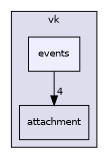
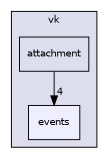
  digraph {
    compound=true
    node [fontname=Helvetica fontsize=10 shape=box]
    n1 [label=attachment]
    n2 [fillcolor="#eeeeff" label=events pencolor=black style=filled]
    subgraph cluster_1 {
      bgcolor="#ddddee"
      fontname=Helvetica
      fontsize=10
      label=vk
      pencolor=black
      n1
      n2
    }
-   n2 -> n1 [headlabel=4 labeldistance=1.5 labelfontname=Helvetica labelfontsize=10]
+   n1 -> n2 [headlabel=4 labeldistance=1.5 labelfontname=Helvetica labelfontsize=10]
  }
